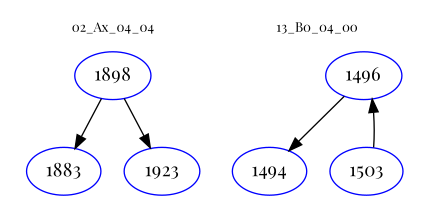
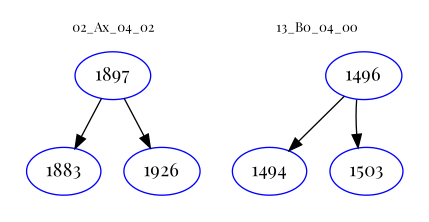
  digraph {
    fontname="Playfair Display"
    node [color=blue fontname="Playfair Display"]
    edge [color=black fontname="Playfair Display"]
-   n1 [label=1898]
+   n1 [label=1897]
    n2 [label=1883]
-   n3 [label=1923]
+   n3 [label=1926]
    n4 [label=1496]
    n5 [label=1494]
    n6 [label=1503]
    subgraph cluster_1 {
      color=white
      fontsize=10
-     label="02_Ax_04_04"
+     label="02_Ax_04_02"
      n1
      n2
      n3
    }
    subgraph cluster_2 {
      color=white
      fontsize=10
      label="13_B0_04_00"
      n4
      n5
      n6
    }
    n1 -> n2
    n1 -> n3
    n4 -> n5
-   n6 -> n4
+   n4 -> n6
  }
